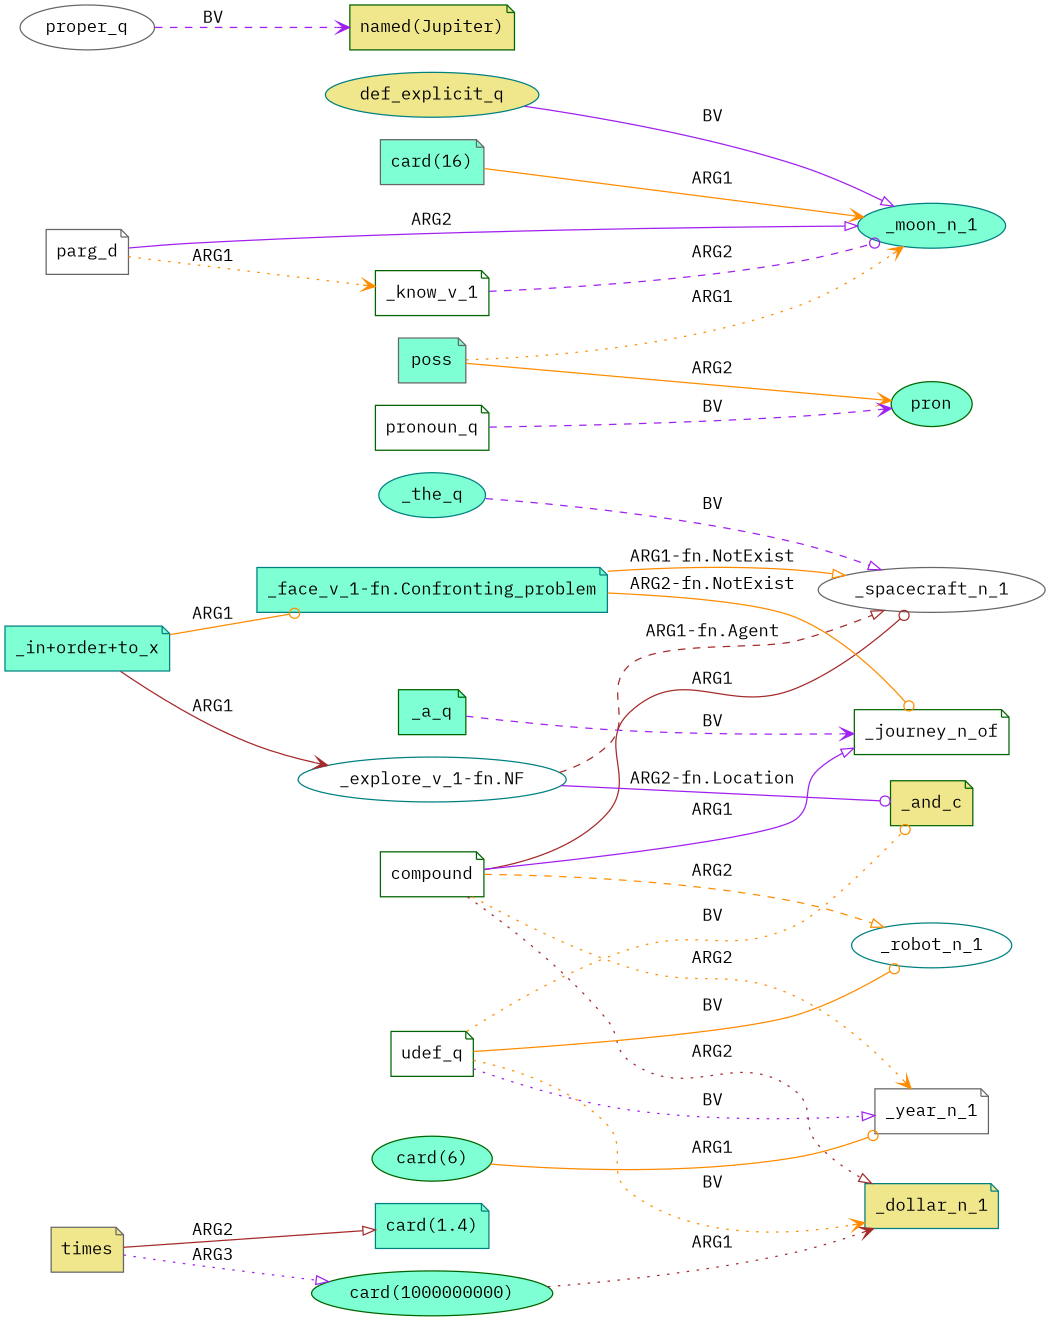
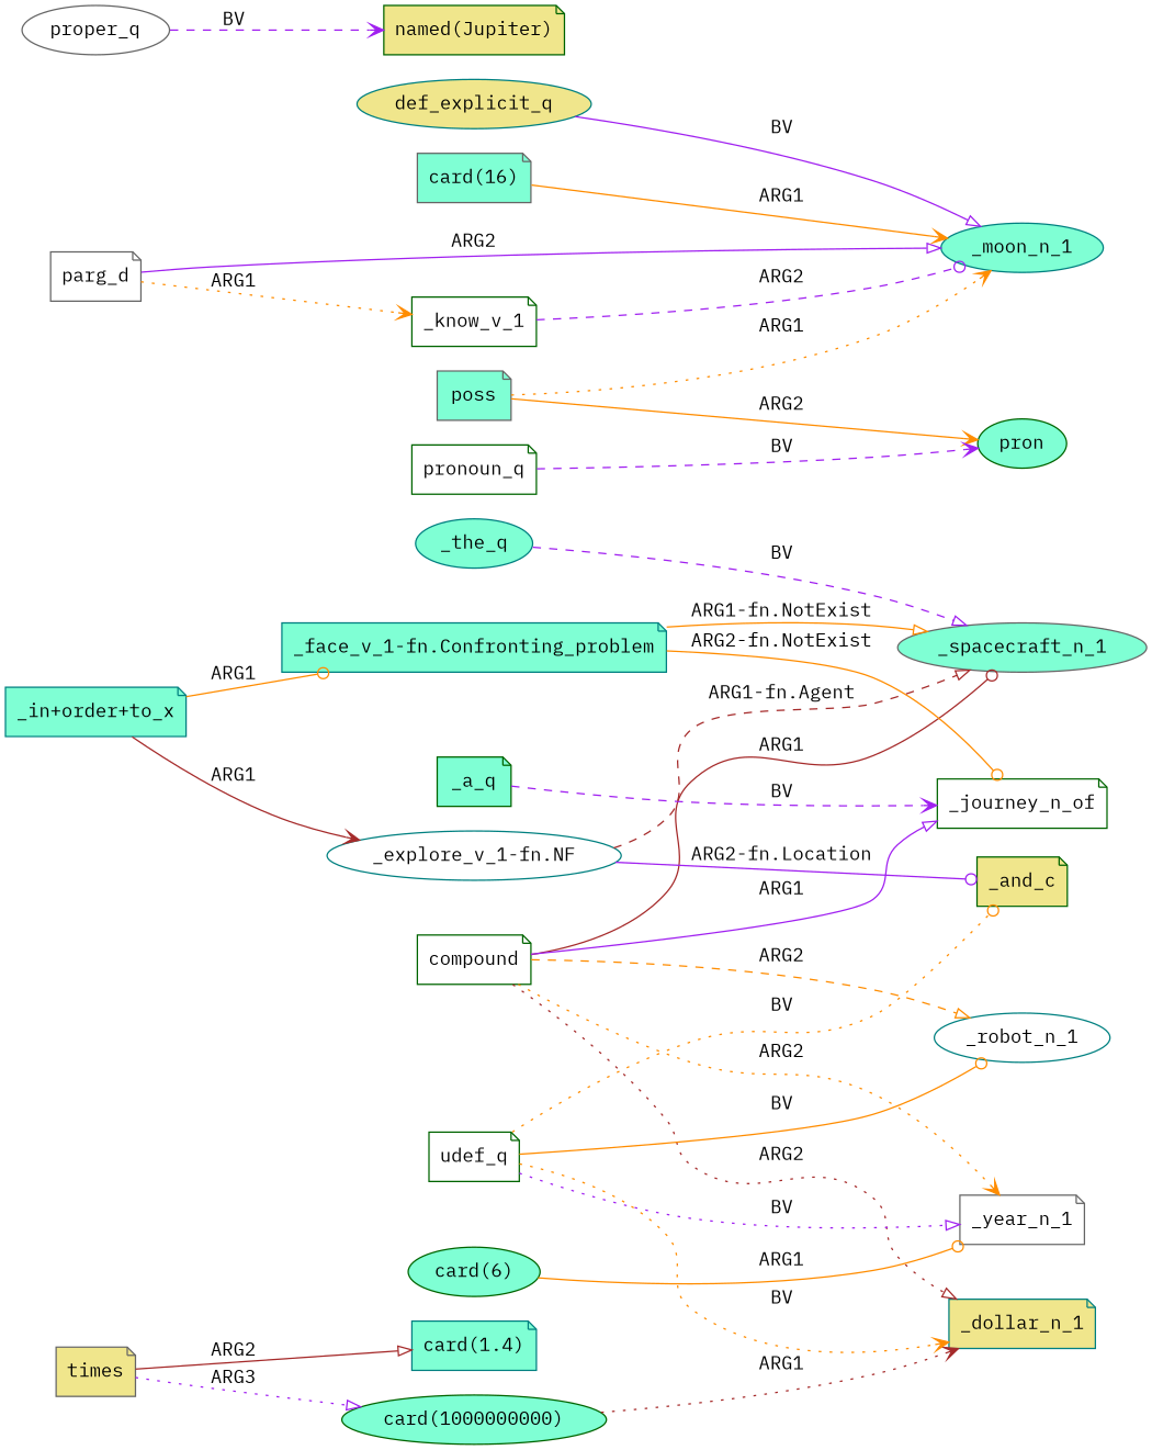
  digraph {
    fontname="IBM Plex Mono"
    rankdir=LR
    node [color=darkgreen fillcolor=aquamarine fontname="IBM Plex Mono" shape=note style=filled]
    edge [arrowhead=onormal color=darkorange fontname="IBM Plex Mono" style=solid]
    _the_q [color=teal shape=ellipse]
-   _spacecraft_n_1 [color=gray40 fillcolor=white shape=ellipse]
+   _spacecraft_n_1 [color=gray40 shape=ellipse]
    compound [fillcolor=white]
    _robot_n_1 [color=teal fillcolor=white shape=ellipse]
    _journey_n_of [fillcolor=white]
    _year_n_1 [color=gray40 fillcolor=white]
    _dollar_n_1 [color=teal fillcolor=khaki]
    poss [color=gray40]
    _moon_n_1 [color=teal shape=ellipse]
    pron [shape=ellipse]
    parg_d [color=gray40 fillcolor=white]
    _know_v_1 [fillcolor=white]
    def_explicit_q [color=teal fillcolor=khaki shape=ellipse]
    times [color=gray40 fillcolor=khaki]
    "card(1.4)" [color=teal]
    "card(1000000000)" [shape=ellipse]
    "card(16)" [color=gray40]
    "_face_v_1-fn.Confronting_problem" [color=teal]
    _a_q
    "_in+order+to_x" [color=teal]
    "_explore_v_1-fn.NF" [color=teal fillcolor=white shape=ellipse]
    _and_c [fillcolor=khaki]
    pronoun_q [fillcolor=white]
    "card(6)" [shape=ellipse]
    udef_q [fillcolor=white]
    proper_q [color=gray40 fillcolor=white shape=ellipse]
    "named(Jupiter)" [fillcolor=khaki]
    _the_q -> _spacecraft_n_1 [color=purple label=BV style=dashed]
    compound -> _spacecraft_n_1 [arrowhead=odot color=brown label=ARG1]
    compound -> _robot_n_1 [label=ARG2 style=dashed]
    compound -> _journey_n_of [color=purple label=ARG1]
    compound -> _year_n_1 [arrowhead=vee label=ARG2 style=dotted]
    compound -> _dollar_n_1 [color=brown label=ARG2 style=dotted]
    poss -> _moon_n_1 [arrowhead=vee label=ARG1 style=dotted]
    poss -> pron [arrowhead=vee label=ARG2]
    parg_d -> _moon_n_1 [color=purple label=ARG2]
    parg_d -> _know_v_1 [arrowhead=vee label=ARG1 style=dotted]
    _know_v_1 -> _moon_n_1 [arrowhead=odot color=purple label=ARG2 style=dashed]
    def_explicit_q -> _moon_n_1 [color=purple label=BV]
    times -> "card(1.4)" [color=brown label=ARG2]
    times -> "card(1000000000)" [color=purple label=ARG3 style=dotted]
    "card(1000000000)" -> _dollar_n_1 [arrowhead=vee color=brown label=ARG1 style=dotted]
    "card(16)" -> _moon_n_1 [arrowhead=vee label=ARG1]
    "_face_v_1-fn.Confronting_problem" -> _spacecraft_n_1 [label="ARG1-fn.NotExist"]
    "_face_v_1-fn.Confronting_problem" -> _journey_n_of [arrowhead=odot label="ARG2-fn.NotExist"]
    _a_q -> _journey_n_of [arrowhead=vee color=purple label=BV style=dashed]
    "_in+order+to_x" -> "_face_v_1-fn.Confronting_problem" [arrowhead=odot label=ARG1]
    "_in+order+to_x" -> "_explore_v_1-fn.NF" [arrowhead=vee color=brown label=ARG1]
    "_explore_v_1-fn.NF" -> _spacecraft_n_1 [color=brown label="ARG1-fn.Agent" style=dashed]
    "_explore_v_1-fn.NF" -> _and_c [arrowhead=odot color=purple label="ARG2-fn.Location"]
    pronoun_q -> pron [arrowhead=vee color=purple label=BV style=dashed]
    "card(6)" -> _year_n_1 [arrowhead=odot label=ARG1]
    udef_q -> _robot_n_1 [arrowhead=odot label=BV]
    udef_q -> _year_n_1 [color=purple label=BV style=dotted]
    udef_q -> _dollar_n_1 [arrowhead=vee label=BV style=dotted]
    udef_q -> _and_c [arrowhead=odot label=BV style=dotted]
    proper_q -> "named(Jupiter)" [arrowhead=vee color=purple label=BV style=dashed]
  }
